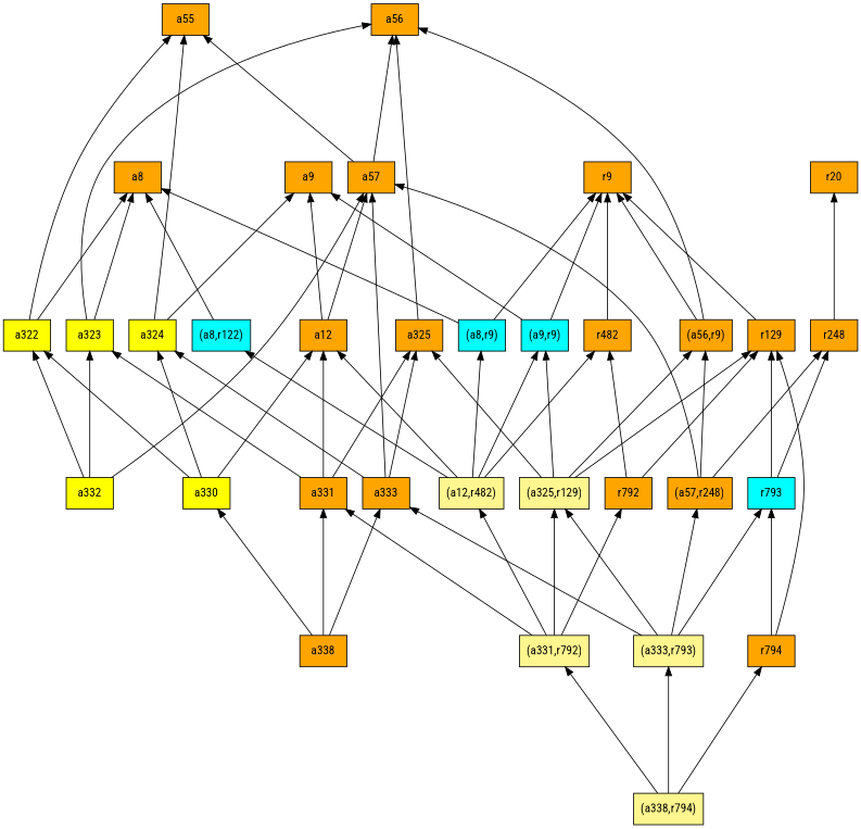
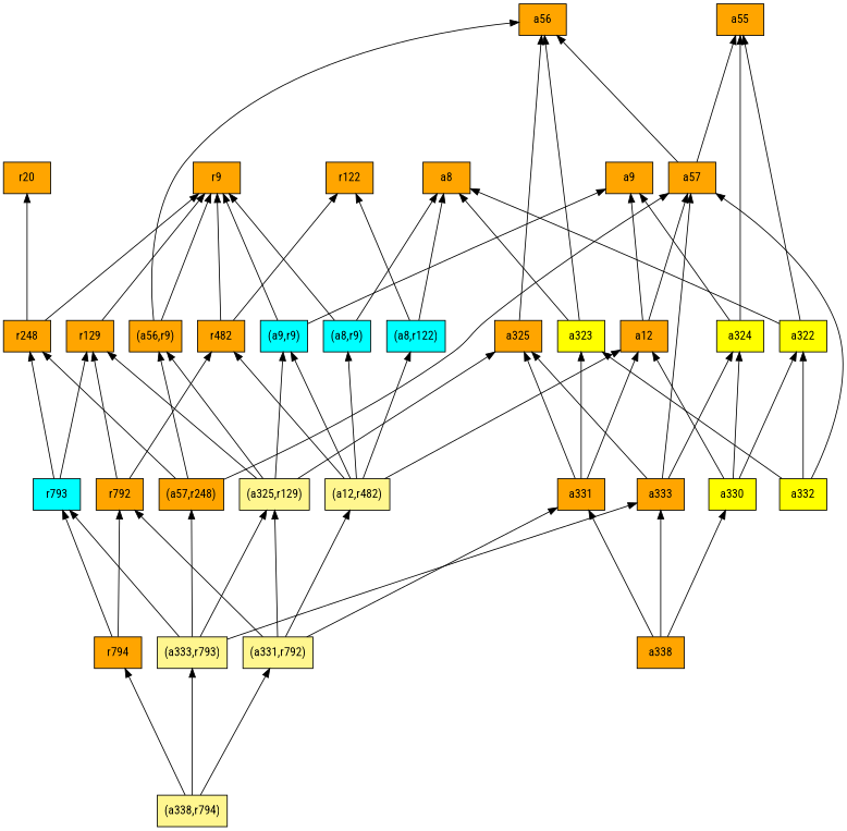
  digraph {
    fontname="Roboto Condensed"
    rankdir=BT
    ranksep=2.0
    node [fillcolor=orange fontname="Roboto Condensed" shape=record style=filled]
    edge [fontname="Roboto Condensed"]
    n1 [fillcolor=cyan label="{(a9,r9)}"]
    n2 [label="{r9}"]
    n3 [label="{a9}"]
    n4 [label="{a8}"]
+   n5 [label="{r122}"]
    n6 [label="{a56}"]
    n7 [fillcolor=khaki1 label="{(a338,r794)}"]
    n8 [label="{r794}"]
    n9 [fillcolor=khaki1 label="{(a331,r792)}"]
    n10 [fillcolor=khaki1 label="{(a333,r793)}"]
    n11 [label="{r792}"]
    n12 [fillcolor=cyan label="{r793}"]
    n13 [label="{a331}"]
    n14 [fillcolor=khaki1 label="{(a325,r129)}"]
    n15 [fillcolor=khaki1 label="{(a12,r482)}"]
    n16 [label="{a338}"]
    n17 [fillcolor=yellow label="{a330}"]
    n18 [label="{a333}"]
    n19 [label="{(a57,r248)}"]
    n20 [fillcolor=cyan label="{(a8,r9)}"]
    n21 [fillcolor=yellow label="{a324}"]
    n22 [label="{a55}"]
    n23 [fillcolor=yellow label="{a332}"]
    n24 [label="{a57}"]
    n25 [fillcolor=yellow label="{a322}"]
    n26 [fillcolor=yellow label="{a323}"]
    n27 [label="{r129}"]
    n28 [label="{r482}"]
    n29 [label="{r248}"]
    n30 [label="{a325}"]
    n31 [label="{a12}"]
    n32 [label="{(a56,r9)}"]
    n33 [fillcolor=cyan label="{(a8,r122)}"]
    n34 [label="{r20}"]
    n1 -> n2
    n1 -> n3
    n7 -> n8
    n7 -> n9
    n7 -> n10
-   n8 -> n27
+   n8 -> n11
    n8 -> n12
    n9 -> n11
    n9 -> n13
    n9 -> n14
    n9 -> n15
    n10 -> n12
    n10 -> n14
    n10 -> n18
    n10 -> n19
    n11 -> n27
    n11 -> n28
    n12 -> n27
    n12 -> n29
    n13 -> n26
    n13 -> n30
    n13 -> n31
    n14 -> n1
    n14 -> n27
    n14 -> n30
    n14 -> n32
    n15 -> n1
    n15 -> n20
    n15 -> n28
    n15 -> n31
    n15 -> n33
    n16 -> n13
    n16 -> n17
    n16 -> n18
    n17 -> n21
    n17 -> n25
    n17 -> n31
    n18 -> n21
    n18 -> n24
    n18 -> n30
    n19 -> n24
    n19 -> n29
    n19 -> n32
    n20 -> n2
    n20 -> n4
    n21 -> n3
    n21 -> n22
    n23 -> n24
    n23 -> n25
    n23 -> n26
    n24 -> n6
    n24 -> n22
    n25 -> n4
    n25 -> n22
    n26 -> n4
    n26 -> n6
    n27 -> n2
    n28 -> n2
+   n28 -> n5
+   n29 -> n2
    n29 -> n34
    n30 -> n6
    n31 -> n3
    n31 -> n24
    n32 -> n2
    n32 -> n6
    n33 -> n4
+   n33 -> n5
  }
